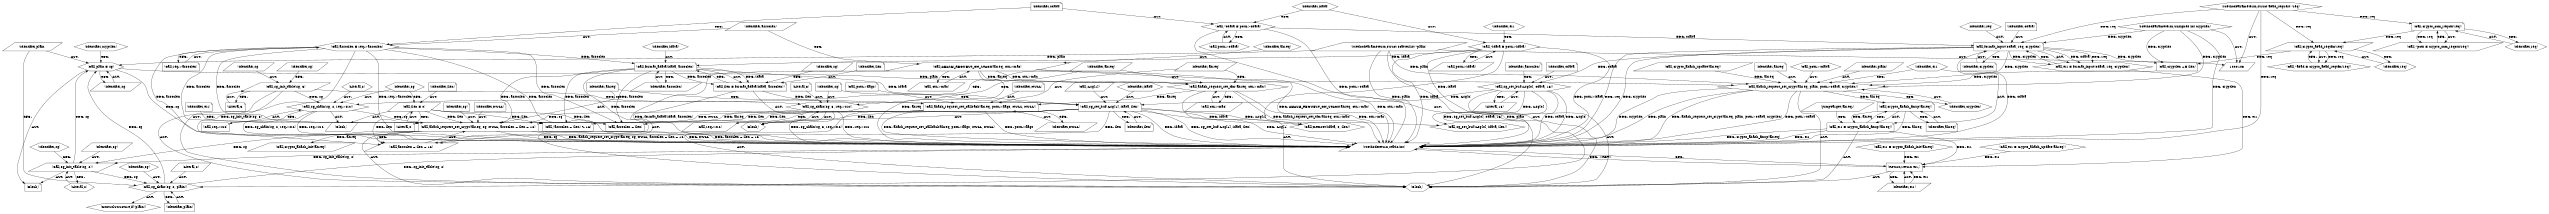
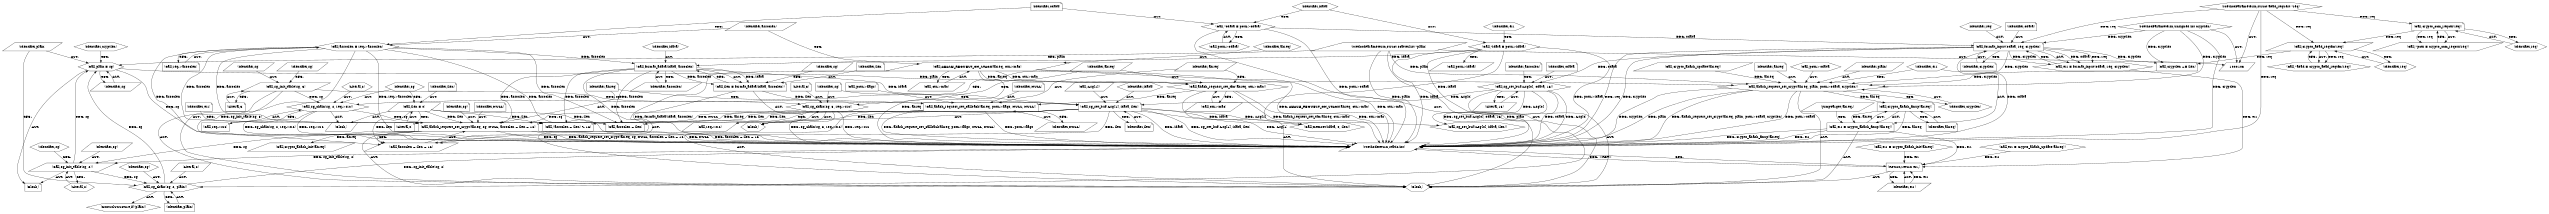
  digraph {
    node [shape=hexagon]
    n1 [label="(Call,plain = sg)"]
    n2 [label="(Call,ahash_request_set_crypt(ahreq, plain, pctx->odata, cryptlen))"]
    n3 [label="(Identifier,sg)" shape=parallelogram]
    n4 [label="(Block,)" shape=note]
    n5 [label="(MethodReturn,static int)" shape=parallelogram]
    n6 [label="(Block,)"]
    n7 [label="(Call,crypto_ahash_finup(ahreq))" shape=note]
    n8 [label="(Identifier,cryptlen)"]
    n9 [label="(Call,sg_init_table(sg, 2))" shape=parallelogram]
    n10 [label="(Return,return err;)" shape=note]
    n11 [label="(Call,sg_chain(sg, 2, plain))"]
    n12 [label="(Literal,2)"]
    n13 [label="(ControlStructure,if (plain))"]
    n14 [label="(Identifier,plain)" shape=note]
    n15 [label="(Call,ahash_request_set_crypt(ahreq, sg, NULL, assoclen + ilen + 16))" shape=note]
    n16 [label="(Call,assoclen + ilen + 16)" shape=parallelogram]
    n17 [label="(Call,crypto_ahash_init(ahreq))" shape=parallelogram]
    n18 [label="(Call,ahash_request_set_callback(ahreq, pctx->flags, NULL, NULL))" shape=note]
    n19 [label="(Identifier,NULL)" shape=parallelogram]
    n20 [label="(Call,ahash_request_set_tfm(ahreq, ctx->mac))"]
    n21 [label="(Call,ctx->mac)" shape=parallelogram]
    n22 [label="(Call,AHASH_REQUEST_ON_STACK(ahreq, ctx->mac))" shape=parallelogram]
    n23 [label="(Call,ctx->mac)" shape=parallelogram]
    n24 [label="(Call,sg_chain(sg, 2, req->src))"]
    n25 [label="(Block,)" shape=parallelogram]
    n26 [label="(Call,req->src)" shape=note]
    n27 [label="(Call,sg_init_table(sg, 3))" shape=parallelogram]
    n28 [label="(Call,sg_chain(sg, 3, req->src))"]
    n29 [label="(Literal,3)" shape=note]
    n30 [label="(Call,req->src)" shape=parallelogram]
    n31 [label="(Block,)"]
    n32 [label="(Call,assoclen = req->assoclen)"]
    n33 [label="(Call,format_adata(idata, assoclen))" shape=note]
    n34 [label="(Call,assoclen + ilen)" shape=note]
    n35 [label="(Call,req->assoclen)" shape=note]
    n36 [label="(Call,(assoclen + ilen) % 16)" shape=note]
    n37 [label="(Call,sg_set_buf(&sg[1], idata, ilen))" shape=note]
    n38 [label="(Call,ilen = format_adata(idata, assoclen))" shape=note]
    n39 [label="(Identifier,assoclen)" shape=parallelogram]
    n40 [label="(Call,memset(idata, 0, ilen))"]
    n41 [label="(Identifier,ilen)" shape=note]
    n42 [label="(Call,sg_set_buf(&sg[0], idata, ilen))"]
    n43 [label="(Call,*idata = pctx->idata)"]
    n44 [label="(Call,pctx->idata)" shape=parallelogram]
    n45 [label="(Call,sg_set_buf(&sg[0], odata, 16))"]
    n46 [label="(Literal,16)" shape=parallelogram]
    n47 [label="(Call,format_input(odata, req, cryptlen))" shape=note]
    n48 [label="(Identifier,cryptlen)" shape=note]
    n49 [label="(Call,err = format_input(odata, req, cryptlen))"]
    n50 [label="(Call,cryptlen += ilen)" shape=note]
    n51 [label="(Call,*odata = pctx->odata)"]
    n52 [label="(Call,pctx->odata)"]
    n53 [label="(Call,crypto_aead_reqtfm(req))" shape=parallelogram]
    n54 [label="(Identifier,req)"]
    n55 [label="(Call,*aead = crypto_aead_reqtfm(req))"]
    n56 [label="(Call,crypto_ccm_reqctx(req))" shape=note]
    n57 [label="(Call,*pctx = crypto_ccm_reqctx(req))" shape=parallelogram]
    n58 [label="(Identifier,req)"]
    n59 [label="(MethodParameterIn,struct aead_request *req)"]
    1000103 [shape=parallelogram]
    n61 [label="(MethodParameterIn,unsigned int cryptlen)"]
    n62 [label="(Call,ilen = 0)" shape=parallelogram]
    n63 [label="(Literal,0)" shape=note]
    n64 [label="(MethodParameterIn,struct scatterlist *plain)" shape=parallelogram]
    n65 [label="(Call,err = crypto_ahash_finup(ahreq))" shape=note]
    n66 [label="(Identifier,ahreq)" shape=note]
    n67 [label="(Identifier,err)" shape=parallelogram]
    n68 [label="(Identifier,cryptlen)"]
    n69 [label="(Identifier,odata)" shape=note]
    n70 [label="(Identifier,plain)" shape=parallelogram]
    n71 [label="(Identifier,ahreq)" shape=note]
    n72 [label="(Identifier,plain)" shape=parallelogram]
    n73 [label="(Identifier,NULL)" shape=note]
    n74 [label="(Identifier,ahreq)"]
    n75 [label="(Call,err = crypto_ahash_update(ahreq))"]
    n76 [label="(Identifier,sg)"]
    n77 [label="(Identifier,sg)" shape=parallelogram]
    n78 [label="(Call,&sg[1])" shape=parallelogram]
    n79 [label="(Identifier,idata)"]
    n80 [label="(Identifier,NULL)" shape=note]
    n81 [label="(Identifier,ahreq)" shape=parallelogram]
    n82 [label="(Identifier,sg)" shape=parallelogram]
    n83 [label="(Identifier,assoclen)" shape=note]
    n84 [label="(Identifier,ilen)" shape=note]
    n85 [label="(Identifier,assoclen)" shape=parallelogram]
    n86 [label="(Identifier,err)" shape=note]
    n87 [label="(Call,crypto_ahash_update(ahreq))" shape=parallelogram]
    n88 [label="(Identifier,req)"]
    n89 [label="(Identifier,err)"]
    n90 [label="(Identifier,idata)"]
    n91 [label="(Identifier,odata)" shape=note]
    n92 [label="(Identifier,ahreq)" shape=note]
    n93 [label="(Identifier,err)"]
    n94 [label="(Identifier,sg)"]
    n95 [label="(Identifier,sg)" shape=parallelogram]
    n96 [label="(Call,pctx->odata)"]
    n97 [label="(Identifier,odata)" shape=note]
    n98 [label="(Literal,2)"]
    n99 [label="(Call,err = crypto_ahash_init(ahreq))"]
    n100 [label="(Literal,2)" shape=parallelogram]
    n101 [label="(JumpTarget,ahreq:)" shape=parallelogram]
    n102 [label="(Identifier,sg)" shape=note]
    n103 [label="(Identifier,sg)" shape=note]
    n104 [label="(Identifier,sg)"]
    n105 [label="(Call,pctx->flags)" shape=note]
    n106 [label="(Identifier,sg)" shape=parallelogram]
    n107 [label="(Identifier,ahreq)" shape=parallelogram]
    n108 [label="(Identifier,ilen)" shape=note]
    n109 [label="(Literal,3)" shape=note]
    n110 [label="(Identifier,idata)"]
    n1 -> n2 [label="DDG: plain"]
    n1 -> n3 [label="CFG: "]
    n1 -> n4 [label="AST: "]
    n1 -> n5 [label="DDG: sg"]
    n2 -> n5 [label="DDG: ahash_request_set_crypt(ahreq, plain, pctx->odata, cryptlen)"]
    n2 -> n5 [label="DDG: pctx->odata"]
    n2 -> n5 [label="DDG: cryptlen"]
    n2 -> n5 [label="DDG: plain"]
    n2 -> n6 [label="AST: "]
    n2 -> n7 [label="DDG: ahreq"]
    n2 -> n8 [label="CFG: "]
    n3 -> n1 [label="AST: "]
    n5 -> n9 [label="DDG: sg_init_table(sg, 2)"]
    n5 -> n10 [label="CFG: "]
    n7 -> n5 [label="DDG: ahreq"]
    n7 -> n65 [label="AST: "]
    n7 -> n65 [label="DDG: ahreq"]
    n7 -> n66 [label="CFG: "]
    n8 -> n2 [label="AST: "]
    n9 -> n1 [label="DDG: sg"]
    n9 -> n4 [label="AST: "]
    n9 -> n11 [label="DDG: sg"]
    n9 -> n12 [label="CFG: "]
    n10 -> n5 [label="DDG: <RET>"]
    n10 -> n6 [label="AST: "]
    n10 -> n67 [label="CFG: "]
    n11 -> n1 [label="DDG: sg"]
    n11 -> n5 [label="DDG: sg_init_table(sg, 2)"]
    n11 -> n13 [label="AST: "]
    n11 -> n14 [label="CFG: "]
    n12 -> n9 [label="AST: "]
    n14 -> n11 [label="AST: "]
    n15 -> n5 [label="DDG: assoclen + ilen + 16"]
    n15 -> n5 [label="DDG: sg"]
    n15 -> n5 [label="DDG: ahash_request_set_crypt(ahreq, sg, NULL, assoclen + ilen + 16)"]
    n15 -> n5 [label="DDG: NULL"]
    n15 -> n6 [label="AST: "]
    n15 -> n9 [label="DDG: sg"]
    n15 -> n16 [label="CFG: "]
    n15 -> n17 [label="DDG: ahreq"]
    n16 -> n15 [label="AST: "]
    n18 -> n5 [label="DDG: pctx->flags"]
    n18 -> n5 [label="DDG: ahash_request_set_callback(ahreq, pctx->flags, NULL, NULL)"]
    n18 -> n6 [label="AST: "]
    n18 -> n15 [label="DDG: ahreq"]
    n18 -> n15 [label="DDG: NULL"]
    n18 -> n19 [label="CFG: "]
    n19 -> n18 [label="AST: "]
    n20 -> n5 [label="DDG: ahash_request_set_tfm(ahreq, ctx->mac)"]
    n20 -> n5 [label="DDG: ctx->mac"]
    n20 -> n6 [label="AST: "]
    n20 -> n18 [label="DDG: ahreq"]
    n20 -> n21 [label="CFG: "]
    n21 -> n20 [label="AST: "]
    n22 -> n5 [label="DDG: AHASH_REQUEST_ON_STACK(ahreq, ctx->mac)"]
    n22 -> n5 [label="DDG: ctx->mac"]
    n22 -> n5 [label="DDG: ahreq"]
    n22 -> n6 [label="AST: "]
    n22 -> n20 [label="DDG: ahreq"]
    n22 -> n20 [label="DDG: ctx->mac"]
    n22 -> n23 [label="CFG: "]
    n23 -> n22 [label="AST: "]
    n24 -> n5 [label="DDG: req->src"]
    n24 -> n5 [label="DDG: sg_chain(sg, 2, req->src)"]
    n24 -> n15 [label="DDG: sg"]
    n24 -> n25 [label="AST: "]
    n24 -> n26 [label="CFG: "]
    n26 -> n24 [label="AST: "]
    n27 -> n5 [label="DDG: sg_init_table(sg, 3)"]
    n27 -> n6 [label="AST: "]
    n27 -> n24 [label="DDG: sg"]
    n27 -> n28 [label="DDG: sg"]
    n27 -> n29 [label="CFG: "]
    n28 -> n5 [label="DDG: req->src"]
    n28 -> n5 [label="DDG: sg_chain(sg, 3, req->src)"]
    n28 -> n15 [label="DDG: sg"]
    n28 -> n30 [label="CFG: "]
    n28 -> n31 [label="AST: "]
    n29 -> n27 [label="AST: "]
    n30 -> n28 [label="AST: "]
    n32 -> n5 [label="DDG: assoclen"]
    n32 -> n5 [label="DDG: req->assoclen"]
    n32 -> n6 [label="AST: "]
    n32 -> n15 [label="DDG: assoclen"]
    n32 -> n16 [label="DDG: assoclen"]
    n32 -> n33 [label="DDG: assoclen"]
    n32 -> n34 [label="DDG: assoclen"]
    n32 -> n35 [label="CFG: "]
    n32 -> n36 [label="DDG: assoclen"]
    n33 -> n15 [label="DDG: assoclen"]
    n33 -> n16 [label="DDG: assoclen"]
    n33 -> n34 [label="DDG: assoclen"]
    n33 -> n36 [label="DDG: assoclen"]
    n33 -> n37 [label="DDG: idata"]
    n33 -> n38 [label="AST: "]
    n33 -> n38 [label="DDG: idata"]
    n33 -> n38 [label="DDG: assoclen"]
    n33 -> n39 [label="CFG: "]
    n35 -> n32 [label="AST: "]
    n37 -> n5 [label="DDG: idata"]
    n37 -> n5 [label="DDG: sg_set_buf(&sg[1], idata, ilen)"]
    n37 -> n5 [label="DDG: &sg[1]"]
    n37 -> n15 [label="DDG: ilen"]
    n37 -> n16 [label="DDG: ilen"]
    n37 -> n31 [label="AST: "]
    n37 -> n34 [label="DDG: ilen"]
    n37 -> n36 [label="DDG: ilen"]
    n37 -> n40 [label="DDG: idata"]
    n37 -> n41 [label="CFG: "]
    n37 -> n42 [label="DDG: &sg[1]"]
    n38 -> n5 [label="DDG: format_adata(idata, assoclen)"]
    n38 -> n31 [label="AST: "]
    n38 -> n33 [label="CFG: "]
    n38 -> n37 [label="DDG: ilen"]
    n39 -> n33 [label="AST: "]
    n41 -> n37 [label="AST: "]
    n43 -> n5 [label="DDG: pctx->idata"]
    n43 -> n5 [label="DDG: idata"]
    n43 -> n6 [label="AST: "]
    n43 -> n33 [label="DDG: idata"]
    n43 -> n40 [label="DDG: idata"]
    n43 -> n44 [label="CFG: "]
-   n44 -> n43 [label="AST: "]
    n45 -> n5 [label="DDG: odata"]
    n45 -> n5 [label="DDG: &sg[0]"]
    n45 -> n5 [label="DDG: sg_set_buf(&sg[0], odata, 16)"]
    n45 -> n6 [label="AST: "]
    n45 -> n37 [label="DDG: &sg[0]"]
    n45 -> n42 [label="DDG: &sg[0]"]
    n45 -> n46 [label="CFG: "]
    n46 -> n45 [label="AST: "]
    n47 -> n2 [label="DDG: cryptlen"]
    n47 -> n5 [label="DDG: odata"]
    n47 -> n5 [label="DDG: req"]
    n47 -> n5 [label="DDG: cryptlen"]
    n47 -> n45 [label="DDG: odata"]
    n47 -> n48 [label="CFG: "]
    n47 -> n49 [label="AST: "]
    n47 -> n49 [label="DDG: odata"]
    n47 -> n49 [label="DDG: req"]
    n47 -> n49 [label="DDG: cryptlen"]
    n47 -> n50 [label="DDG: cryptlen"]
    n48 -> n47 [label="AST: "]
    n49 -> n10 [label="DDG: err"]
    n49 -> n47 [label="CFG: "]
    n50 -> n2 [label="DDG: cryptlen"]
    n51 -> n5 [label="DDG: pctx->odata"]
    n51 -> n6 [label="AST: "]
    n51 -> n47 [label="DDG: odata"]
    n51 -> n52 [label="CFG: "]
    n52 -> n51 [label="AST: "]
    n53 -> n50 [label="DDG: req"]
    n53 -> n54 [label="CFG: "]
    n53 -> n55 [label="AST: "]
    n53 -> n55 [label="DDG: req"]
    n54 -> n53 [label="AST: "]
    n55 -> n53 [label="CFG: "]
    n56 -> n53 [label="DDG: req"]
    n56 -> n57 [label="AST: "]
    n56 -> n57 [label="DDG: req"]
    n56 -> n58 [label="CFG: "]
    n57 -> n56 [label="CFG: "]
    n58 -> n56 [label="AST: "]
    n59 -> n5 [label="DDG: req"]
    n59 -> n47 [label="DDG: req"]
    n59 -> n53 [label="DDG: req"]
    n59 -> n56 [label="DDG: req"]
    n59 -> 1000103 [label="AST: "]
    n61 -> n2 [label="DDG: cryptlen"]
    n61 -> n5 [label="DDG: cryptlen"]
    n61 -> n47 [label="DDG: cryptlen"]
    n61 -> n50 [label="DDG: cryptlen"]
    n61 -> 1000103 [label="AST: "]
    n62 -> n15 [label="DDG: ilen"]
    n62 -> n16 [label="DDG: ilen"]
    n62 -> n25 [label="AST: "]
    n62 -> n34 [label="DDG: ilen"]
    n62 -> n36 [label="DDG: ilen"]
    n62 -> n63 [label="CFG: "]
    n63 -> n62 [label="AST: "]
-   n64 -> n1 [label="DDG: plain"]
+   n64 -> n1 [label="CFG: plain"]
    n64 -> n2 [label="DDG: plain"]
    n64 -> n5 [label="DDG: plain"]
    n64 -> n11 [label="DDG: plain"]
    n64 -> 1000103 [label="AST: "]
    n65 -> n5 [label="DDG: crypto_ahash_finup(ahreq)"]
    n65 -> n5 [label="DDG: err"]
    n65 -> n6 [label="AST: "]
-   n65 -> n7 [label="CFG: "]
+   n65 -> n7 [label="AST: "]
    n65 -> n10 [label="DDG: err"]
    n66 -> n7 [label="AST: "]
    n67 -> n10 [label="AST: "]
    n67 -> n10 [label="DDG: err"]
    n68 -> n1 [label="CFG: "]
    n69 -> n32 [label="CFG: "]
    n69 -> n51 [label="AST: "]
    n70 -> n1 [label="AST: "]
    n70 -> n11 [label="CFG: "]
    n71 -> n15 [label="AST: "]
    n71 -> n18 [label="CFG: "]
    n72 -> n2 [label="AST: "]
    n73 -> n18 [label="AST: "]
    n74 -> n22 [label="AST: "]
    n75 -> n10 [label="DDG: err"]
    n76 -> n24 [label="AST: "]
    n76 -> n62 [label="CFG: "]
    n77 -> n38 [label="CFG: "]
    n78 -> n37 [label="AST: "]
    n79 -> n43 [label="AST: "]
    n79 -> n51 [label="CFG: "]
    n80 -> n15 [label="AST: "]
    n81 -> n18 [label="AST: "]
    n81 -> n20 [label="CFG: "]
    n82 -> n27 [label="CFG: "]
    n83 -> n45 [label="CFG: "]
    n84 -> n62 [label="AST: "]
    n85 -> n22 [label="CFG: "]
    n85 -> n32 [label="AST: "]
    n86 -> n15 [label="CFG: "]
    n87 -> n2 [label="DDG: ahreq"]
    n88 -> n47 [label="AST: "]
    n89 -> n2 [label="CFG: "]
    n89 -> n65 [label="AST: "]
    n90 -> n33 [label="AST: "]
    n91 -> n47 [label="AST: "]
    n92 -> n2 [label="AST: "]
    n93 -> n43 [label="CFG: "]
    n94 -> n9 [label="CFG: "]
    n95 -> n9 [label="AST: "]
    n96 -> n2 [label="AST: "]
    n97 -> n45 [label="AST: "]
    n98 -> n24 [label="AST: "]
    n99 -> n10 [label="DDG: err"]
    n100 -> n11 [label="AST: "]
    n101 -> n65 [label="CFG: "]
    n102 -> n28 [label="AST: "]
    n102 -> n37 [label="CFG: "]
    n103 -> n15 [label="AST: "]
    n104 -> n11 [label="AST: "]
    n105 -> n18 [label="AST: "]
    n106 -> n27 [label="AST: "]
    n107 -> n20 [label="AST: "]
    n107 -> n24 [label="CFG: "]
    n107 -> n28 [label="CFG: "]
    n108 -> n38 [label="AST: "]
    n109 -> n28 [label="AST: "]
    n110 -> n37 [label="AST: "]
  }
